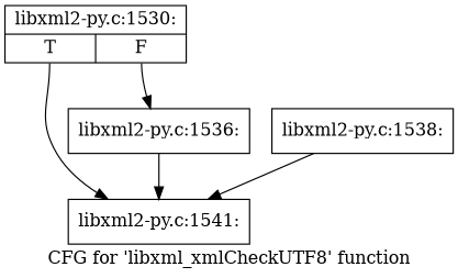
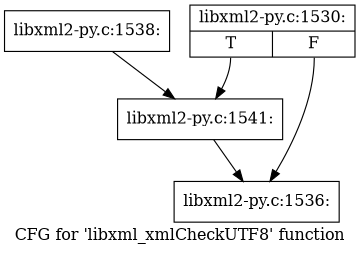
  digraph {
    label="CFG for 'libxml_xmlCheckUTF8' function"
    node [shape=record]
    n1 [label="{libxml2-py.c:1530:|{<s0>T|<s1>F}}"]
    n2 [label="{libxml2-py.c:1536:}"]
    n3 [label="{libxml2-py.c:1541:}"]
    n4 [label="{libxml2-py.c:1538:}"]
    n1 -> n2 [tailport=s1]
    n1 -> n3 [tailport=s0]
-   n2 -> n3
+   n3 -> n2
    n4 -> n3
  }
